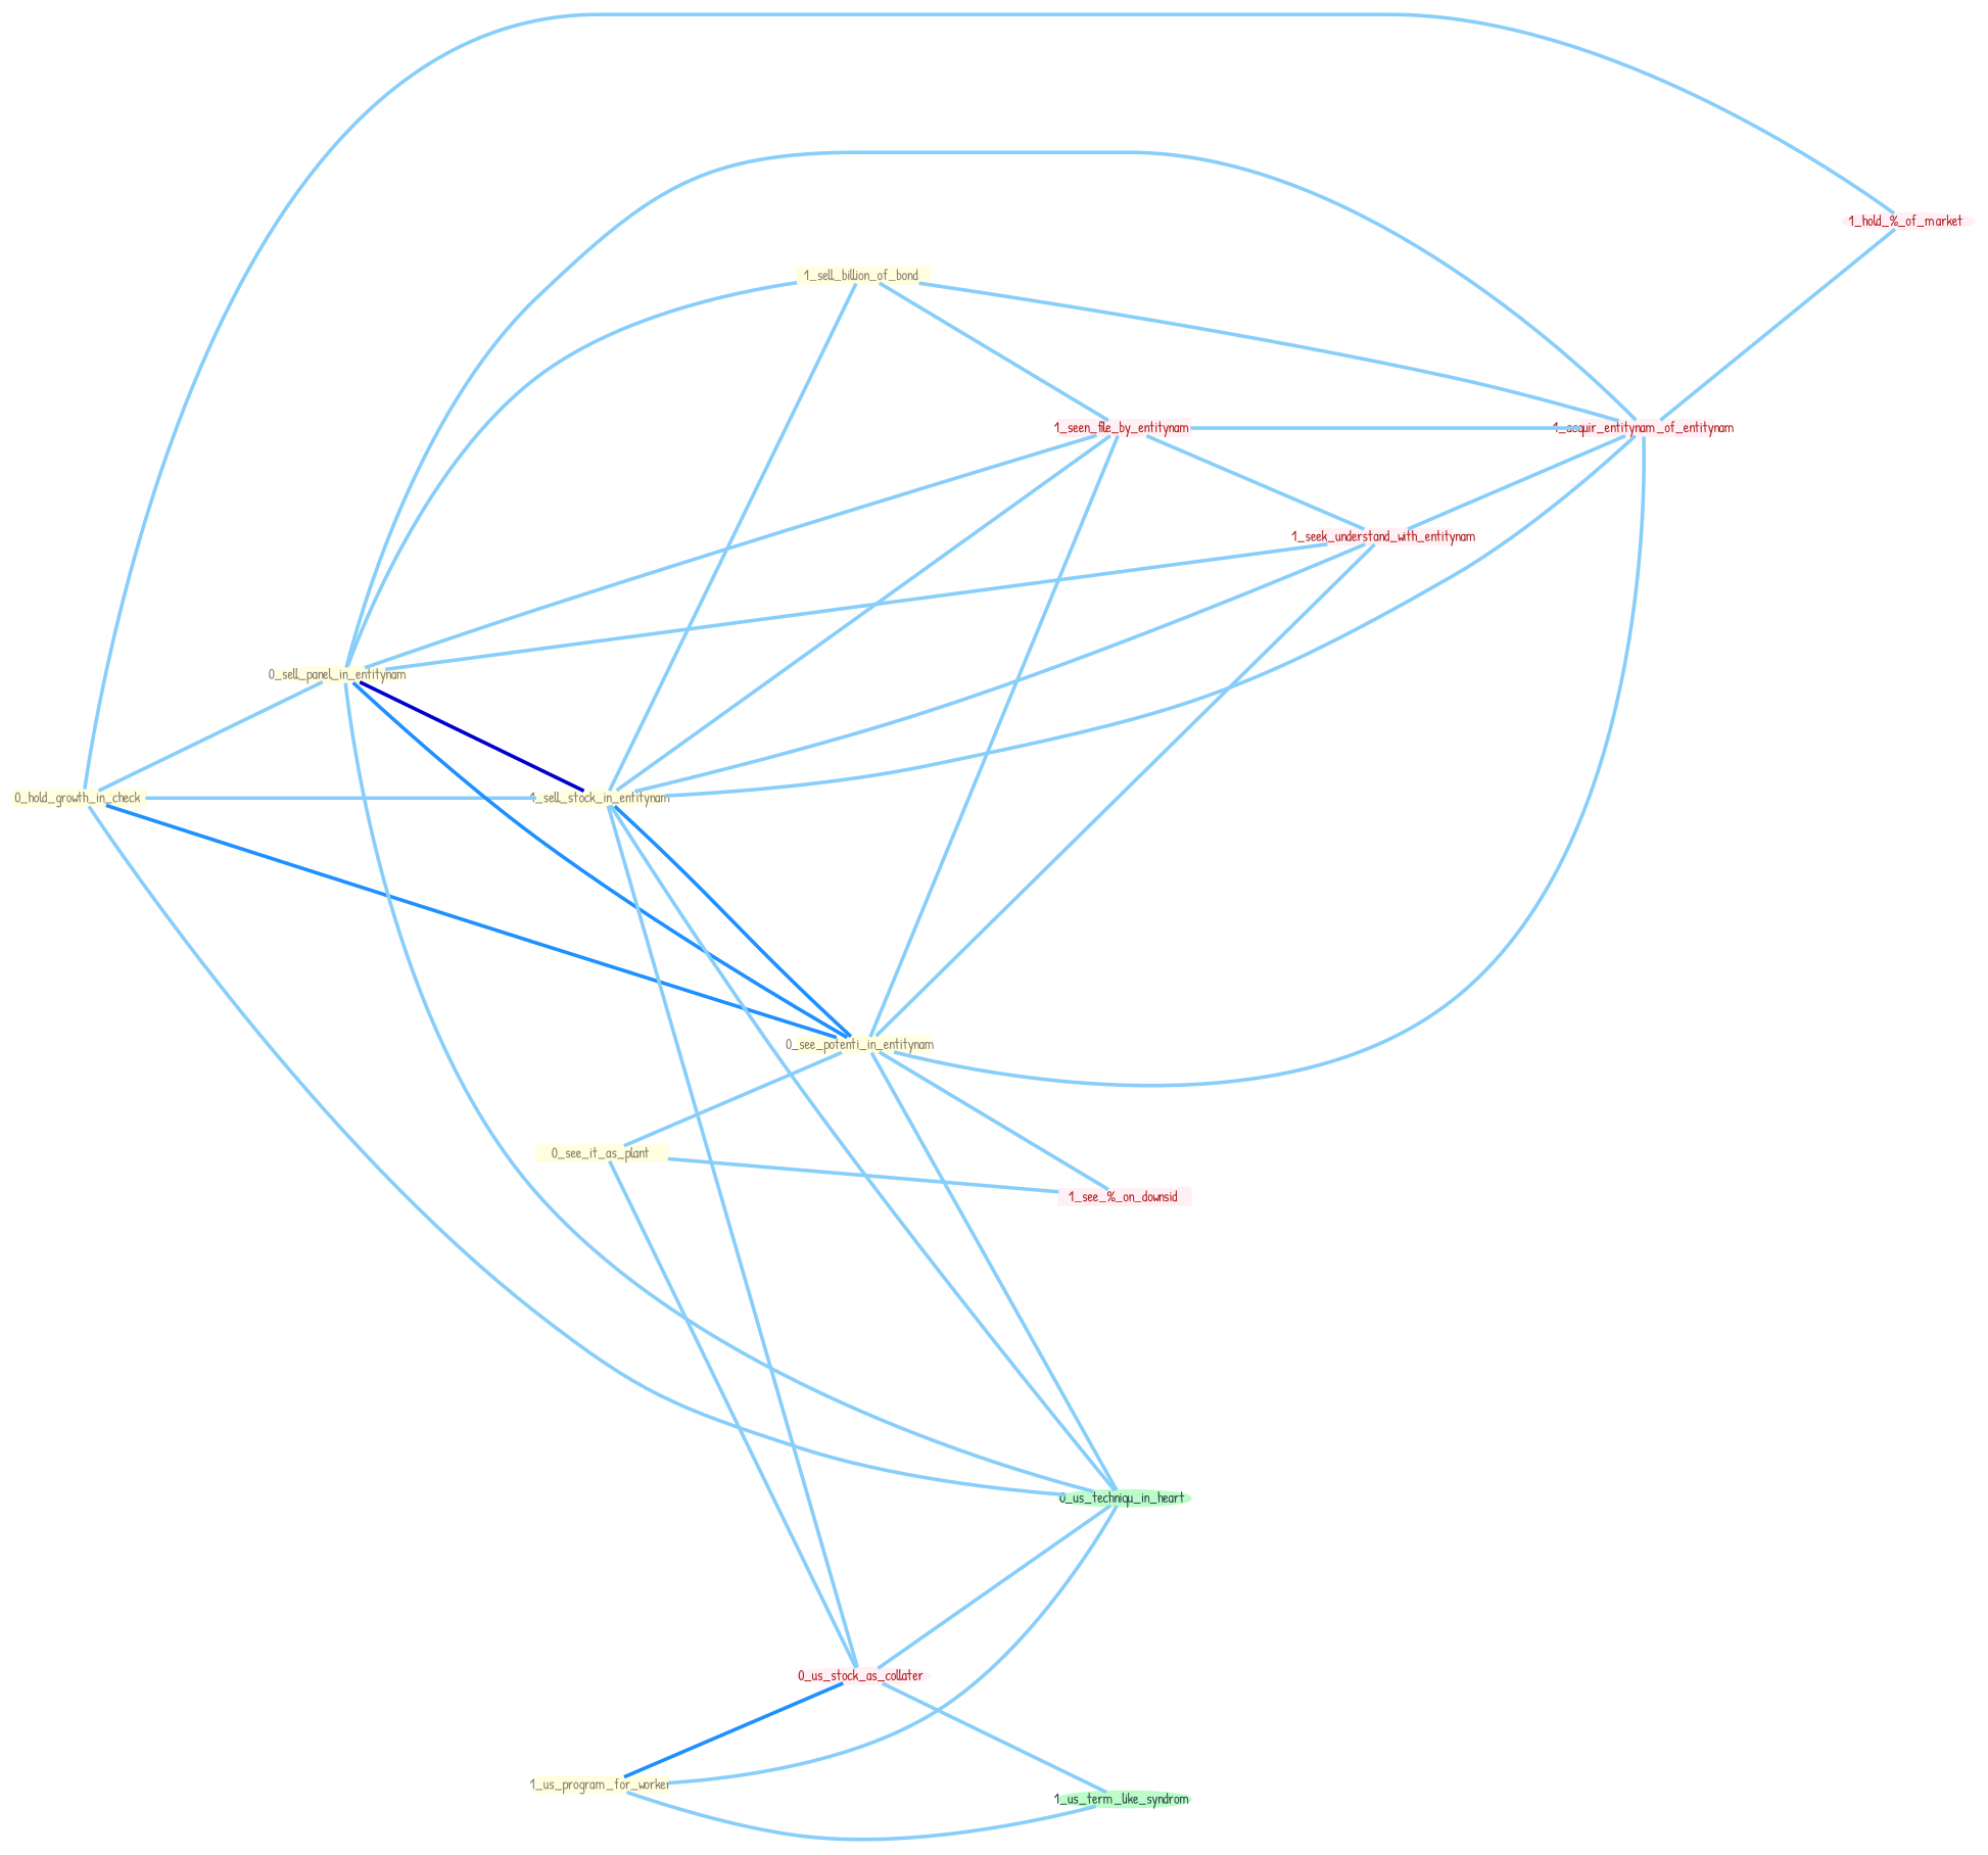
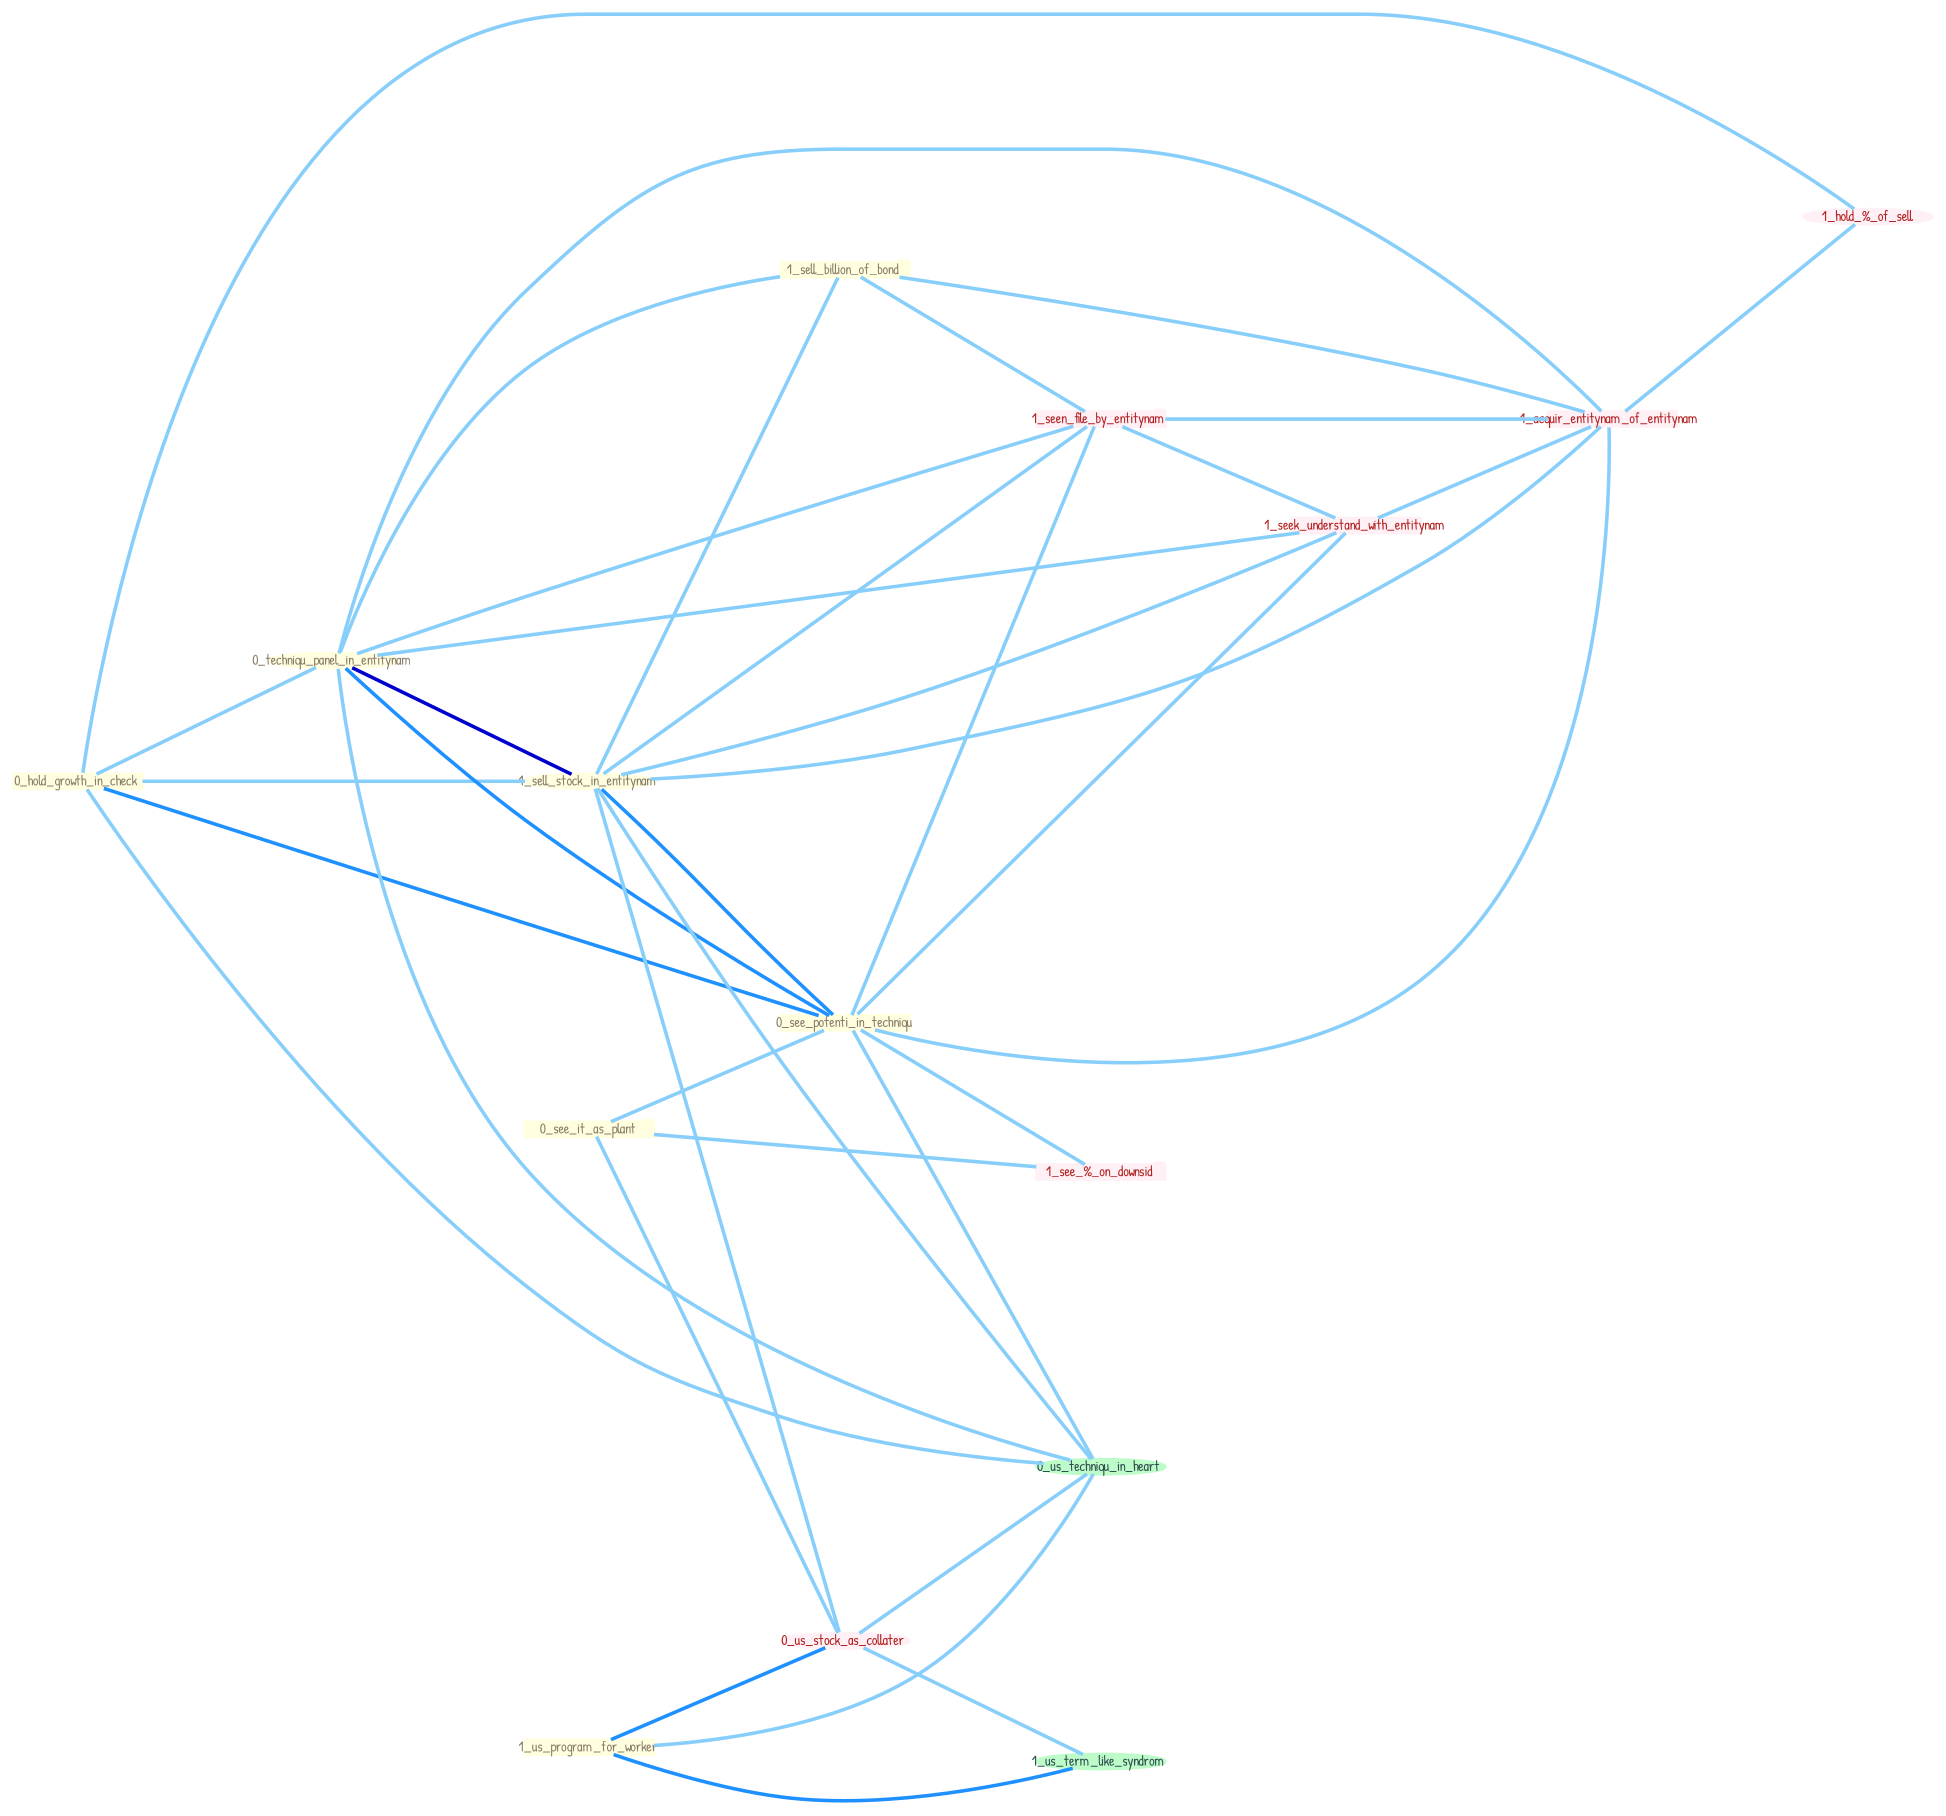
  graph {
    fontname="Patrick Hand"
    rankdir=LR
    node [color="#ffffe0" fixedsize=true fontcolor="#8b7d6b" fontname="Patrick Hand" fontsize=4 shape=ellipse style=filled]
    edge [color="#87cefa" fontname="Patrick Hand" w=1]
    "0_hold_growth_in_check " [height=.06 shape=box width=.5]
-   "0_sell_panel_in_entitynam " [height=.06 width=.5]
+   "0_sell_panel_in_entitynam " [height=.06 width=.5 label="0_techniqu_panel_in_entitynam"]
    "1_sell_stock_in_entitynam " [height=.06 width=.5]
    "0_see_it_as_plant " [height=.06 shape=folder width=.5]
    "1_us_program_for_worker " [height=.06 shape=box width=.5]
-   "0_see_potenti_in_entitynam " [height=.06 shape=box width=.5]
+   "0_see_potenti_in_entitynam " [height=.06 shape=box width=.5 label="0_see_potenti_in_techniqu"]
    "1_sell_billion_of_bond " [height=.06 shape=folder width=.5]
    "1_seen_file_by_entitynam " [color="#fff0f5" fontcolor="#b22222" height=.06 shape=folder width=.5]
    "0_us_stock_as_collater " [color="#fff0f5" fontcolor="#b22222" height=.06 width=.5]
    "1_seek_understand_with_entitynam " [color="#fff0f5" fontcolor="#b22222" height=.06 shape=box width=.5]
    "1_acquir_entitynam_of_entitynam " [color="#fff0f5" fontcolor="#b22222" height=.06 shape=box width=.5]
    "1_see_%_on_downsid " [color="#fff0f5" fontcolor="#b22222" height=.06 shape=folder width=.5]
-   "1_hold_%_of_market " [color="#fff0f5" fontcolor="#b22222" height=.06 width=.5]
+   "1_hold_%_of_market " [color="#fff0f5" fontcolor="#b22222" height=.06 width=.5 label="1_hold_%_of_sell"]
    "0_us_techniqu_in_heart " [color="#BDFCC9" fontcolor="#2f4f4f" height=.06 width=.5]
    "1_us_term_like_syndrom " [color="#BDFCC9" fontcolor="#2f4f4f" height=.06 width=.5]
    subgraph sub_1 {
      "0_hold_growth_in_check "
      "0_sell_panel_in_entitynam "
      "1_sell_stock_in_entitynam "
      "0_see_it_as_plant "
      "1_us_program_for_worker "
      "0_see_potenti_in_entitynam "
      "1_sell_billion_of_bond "
    }
    subgraph sub_2 {
      "1_seen_file_by_entitynam "
      "0_us_stock_as_collater "
      "1_seek_understand_with_entitynam "
      "1_acquir_entitynam_of_entitynam "
      "1_see_%_on_downsid "
      "1_hold_%_of_market "
    }
    "0_hold_growth_in_check " -- "0_sell_panel_in_entitynam "
    "0_hold_growth_in_check " -- "1_sell_stock_in_entitynam "
    "0_hold_growth_in_check " -- "0_see_potenti_in_entitynam " [color="#1e90ff"]
    "0_hold_growth_in_check " -- "1_hold_%_of_market "
    "0_hold_growth_in_check " -- "0_us_techniqu_in_heart "
    "0_sell_panel_in_entitynam " -- "1_sell_stock_in_entitynam " [color="#0000cd" w=3]
    "0_sell_panel_in_entitynam " -- "0_see_potenti_in_entitynam " [color="#1e90ff" w=2]
    "0_sell_panel_in_entitynam " -- "1_sell_billion_of_bond "
    "0_sell_panel_in_entitynam " -- "1_seen_file_by_entitynam "
    "0_sell_panel_in_entitynam " -- "1_seek_understand_with_entitynam "
    "0_sell_panel_in_entitynam " -- "1_acquir_entitynam_of_entitynam "
    "0_sell_panel_in_entitynam " -- "0_us_techniqu_in_heart "
    "1_sell_stock_in_entitynam " -- "0_see_potenti_in_entitynam " [color="#1e90ff" w=2]
    "1_sell_stock_in_entitynam " -- "1_sell_billion_of_bond "
    "1_sell_stock_in_entitynam " -- "1_seen_file_by_entitynam "
    "1_sell_stock_in_entitynam " -- "0_us_stock_as_collater "
    "1_sell_stock_in_entitynam " -- "1_seek_understand_with_entitynam "
    "1_sell_stock_in_entitynam " -- "1_acquir_entitynam_of_entitynam "
    "1_sell_stock_in_entitynam " -- "0_us_techniqu_in_heart "
    "0_see_it_as_plant " -- "0_see_potenti_in_entitynam "
    "0_see_it_as_plant " -- "0_us_stock_as_collater "
    "0_see_it_as_plant " -- "1_see_%_on_downsid "
    "1_us_program_for_worker " -- "0_us_stock_as_collater " [color="#1e90ff"]
    "1_us_program_for_worker " -- "0_us_techniqu_in_heart "
-   "1_us_program_for_worker " -- "1_us_term_like_syndrom "
+   "1_us_program_for_worker " -- "1_us_term_like_syndrom " [color="#1e90ff"]
    "0_see_potenti_in_entitynam " -- "1_seen_file_by_entitynam "
    "0_see_potenti_in_entitynam " -- "1_seek_understand_with_entitynam "
    "0_see_potenti_in_entitynam " -- "1_acquir_entitynam_of_entitynam "
    "0_see_potenti_in_entitynam " -- "1_see_%_on_downsid "
    "0_see_potenti_in_entitynam " -- "0_us_techniqu_in_heart "
    "1_sell_billion_of_bond " -- "1_seen_file_by_entitynam "
    "1_sell_billion_of_bond " -- "1_acquir_entitynam_of_entitynam "
    "1_seen_file_by_entitynam " -- "1_seek_understand_with_entitynam "
    "1_seen_file_by_entitynam " -- "1_acquir_entitynam_of_entitynam "
    "0_us_stock_as_collater " -- "0_us_techniqu_in_heart "
    "0_us_stock_as_collater " -- "1_us_term_like_syndrom "
    "1_seek_understand_with_entitynam " -- "1_acquir_entitynam_of_entitynam "
    "1_acquir_entitynam_of_entitynam " -- "1_hold_%_of_market "
  }
